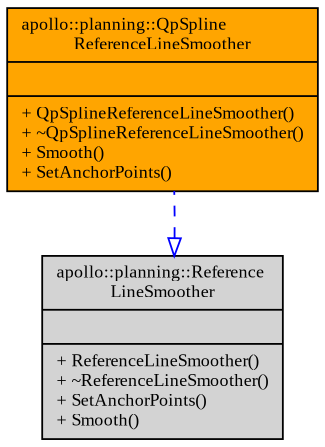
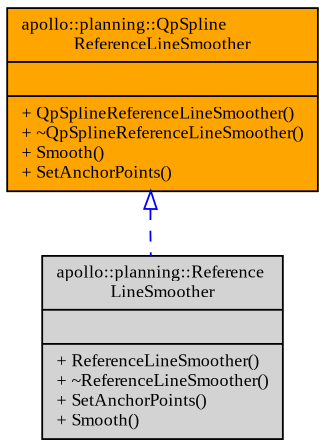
  digraph {
    fontname="Liberation Serif"
    node [color=black fontname="Liberation Serif" fontsize=10 shape=record style=filled]
    n1 [fillcolor=orange fontcolor=black height=0.2 label="{apollo::planning::QpSpline\lReferenceLineSmoother\n||+ QpSplineReferenceLineSmoother()\l+ ~QpSplineReferenceLineSmoother()\l+ Smooth()\l+ SetAnchorPoints()\l}" width=0.4]
    n2 [fillcolor=lightgrey height=0.2 label="{apollo::planning::Reference\lLineSmoother\n||+ ReferenceLineSmoother()\l+ ~ReferenceLineSmoother()\l+ SetAnchorPoints()\l+ Smooth()\l}" width=0.4]
-   n2 -> n1 [arrowtail=onormal color=blue dir=back fontname="Liberation Serif" fontsize=10 labelfontname=Helvetica labelfontsize=10 style=dashed]
+   n1 -> n2 [arrowtail=onormal color=blue dir=back fontname="Liberation Serif" fontsize=10 labelfontname=Helvetica labelfontsize=10 style=dashed]
  }
